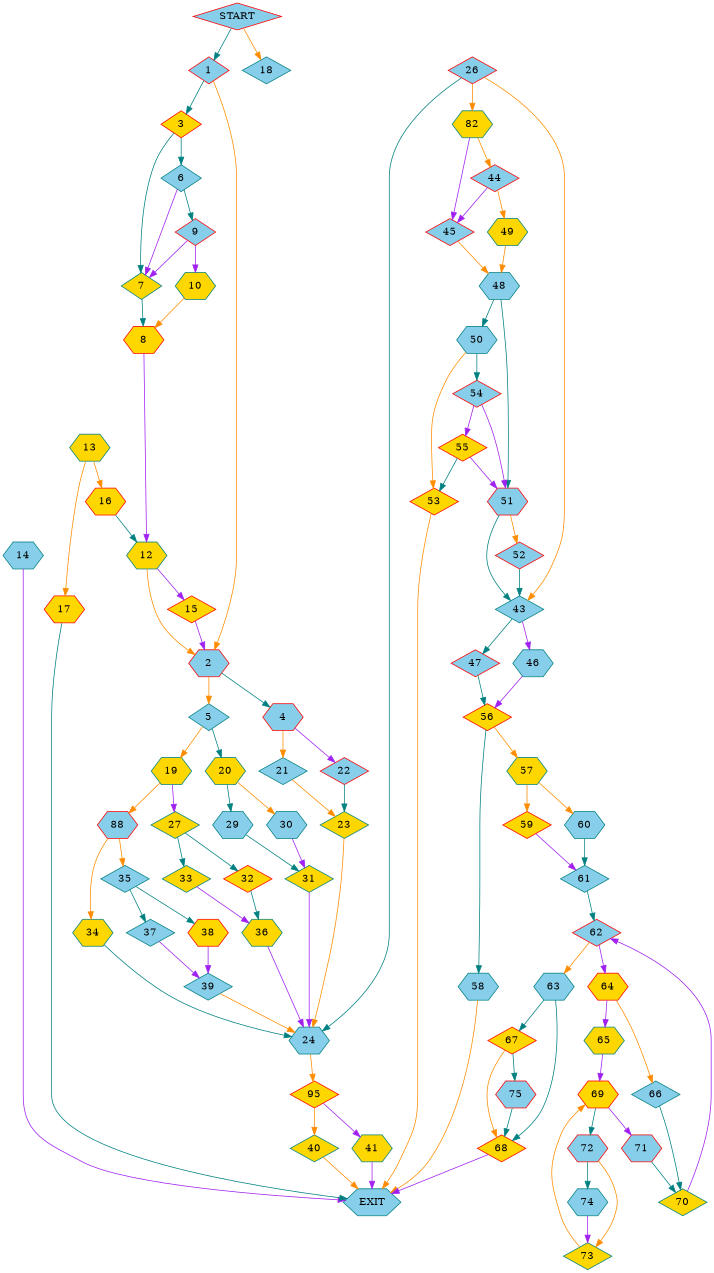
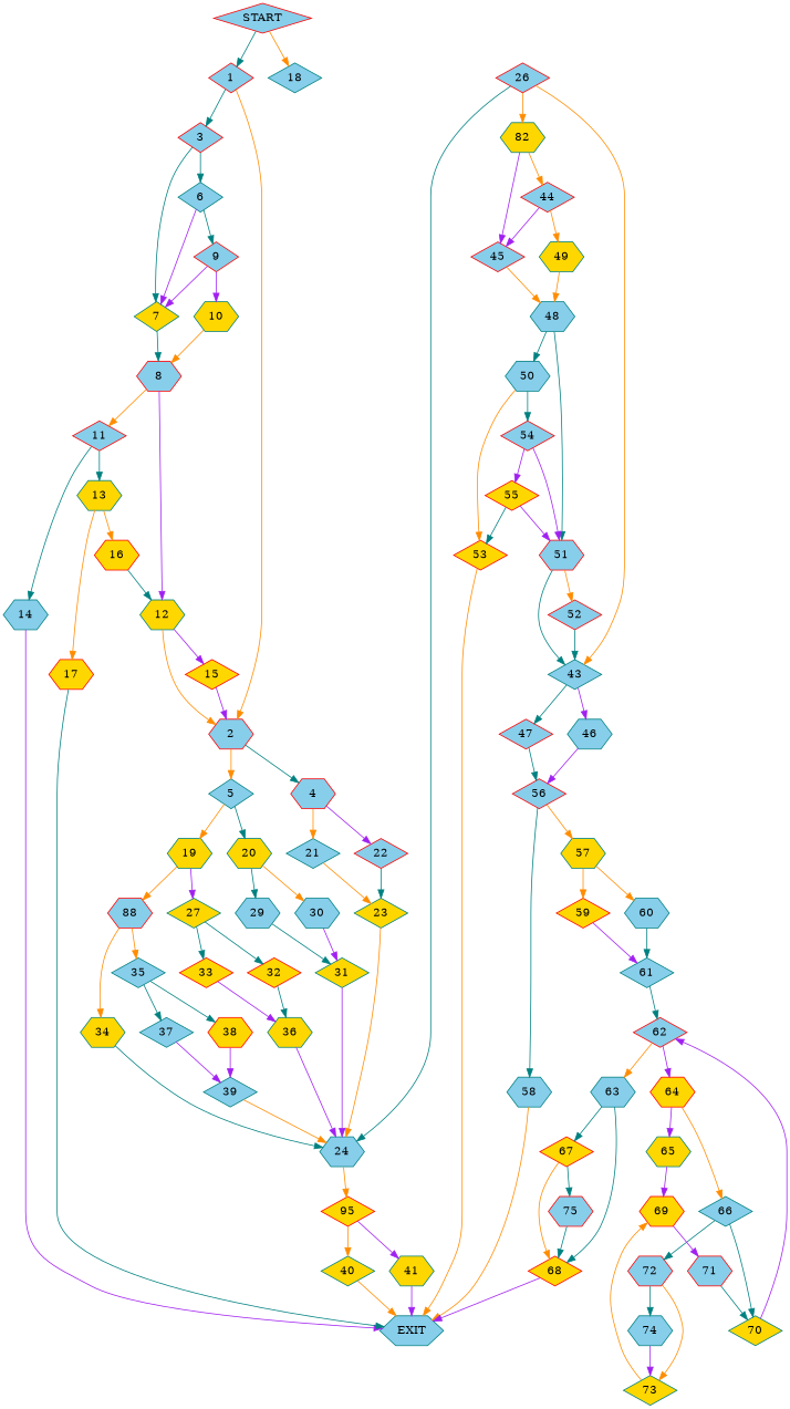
  digraph {
    node [color=teal fillcolor=skyblue shape=diamond style=filled]
    edge [color=teal]
    n1 [color=red label=START]
    1 [color=red]
    18
    2 [color=red shape=hexagon]
-   3 [color=red fillcolor=gold]
+   3 [color=red]
    n6 [label=EXIT shape=hexagon]
    4 [color=red shape=hexagon]
    5
    6
    7 [fillcolor=gold]
    21
    22 [color=red]
    19 [fillcolor=gold shape=hexagon]
    20 [fillcolor=gold shape=hexagon]
    9 [color=red]
-   8 [color=red fillcolor=gold shape=hexagon]
+   8 [color=red shape=hexagon]
    23 [fillcolor=gold]
    27 [fillcolor=gold]
    n19 [color=red label=88 shape=hexagon]
    29 [shape=hexagon]
    30 [shape=hexagon]
    10 [fillcolor=gold shape=hexagon]
+   11 [color=red]
    12 [fillcolor=gold shape=hexagon]
    13 [fillcolor=gold shape=hexagon]
    14 [shape=hexagon]
    15 [color=red fillcolor=gold]
    16 [color=red fillcolor=gold shape=hexagon]
    17 [color=red fillcolor=gold shape=hexagon]
    32 [color=red fillcolor=gold]
-   33 [fillcolor=gold]
+   33 [color=red fillcolor=gold]
    34 [fillcolor=gold shape=hexagon]
    35
    31 [fillcolor=gold]
    24 [shape=hexagon]
    n36 [color=red fillcolor=gold label=95]
    40 [fillcolor=gold]
    41 [fillcolor=gold shape=hexagon]
    26 [color=red]
    n40 [fillcolor=gold label=82 shape=hexagon]
    43
    44 [color=red]
    45 [color=red]
    46 [shape=hexagon]
    47 [color=red]
    36 [fillcolor=gold shape=hexagon]
    37
    38 [color=red fillcolor=gold shape=hexagon]
    39
    49 [fillcolor=gold shape=hexagon]
    48 [shape=hexagon]
-   56 [color=red fillcolor=gold]
+   56 [color=red]
    50 [shape=hexagon]
    51 [color=red shape=hexagon]
    57 [fillcolor=gold shape=hexagon]
    58 [shape=hexagon]
    53 [color=red fillcolor=gold]
    54 [color=red]
    52 [color=red]
    55 [color=red fillcolor=gold]
    59 [color=red fillcolor=gold]
    60 [shape=hexagon]
    61
    62 [color=red]
    63 [shape=hexagon]
    64 [color=red fillcolor=gold shape=hexagon]
    67 [color=red fillcolor=gold]
    68 [color=red fillcolor=gold]
    65 [fillcolor=gold shape=hexagon]
    66
    75 [color=red shape=hexagon]
    69 [color=red fillcolor=gold shape=hexagon]
    70 [fillcolor=gold]
    71 [color=red shape=hexagon]
    72 [color=red shape=hexagon]
    73 [fillcolor=gold]
    74 [shape=hexagon]
    n1 -> 1
    n1 -> 18 [color=darkorange]
    1 -> 2 [color=darkorange]
    1 -> 3
    2 -> 4
    2 -> 5 [color=darkorange]
    3 -> 6
    3 -> 7
    4 -> 21 [color=darkorange]
    4 -> 22 [color=purple]
    5 -> 19 [color=darkorange]
    5 -> 20
    6 -> 7 [color=purple]
    6 -> 9
    7 -> 8
    21 -> 23 [color=darkorange]
    22 -> 23
    19 -> 27 [color=purple]
    19 -> n19 [color=darkorange]
    20 -> 29
    20 -> 30 [color=darkorange]
    9 -> 7 [color=purple]
    9 -> 10 [color=purple]
+   8 -> 11 [color=darkorange]
    8 -> 12 [color=purple]
    23 -> 24 [color=darkorange]
    27 -> 32
    27 -> 33
    n19 -> 34 [color=darkorange]
    n19 -> 35 [color=darkorange]
    29 -> 31
    30 -> 31 [color=purple]
    10 -> 8 [color=darkorange]
+   11 -> 13
+   11 -> 14
    12 -> 2 [color=darkorange]
    12 -> 15 [color=purple]
    13 -> 16 [color=darkorange]
    13 -> 17 [color=darkorange]
    14 -> n6 [color=purple]
    15 -> 2 [color=purple]
    16 -> 12
    17 -> n6
    32 -> 36
    33 -> 36 [color=purple]
    34 -> 24
    35 -> 37
    35 -> 38
    31 -> 24 [color=purple]
    24 -> n36 [color=darkorange]
    n36 -> 40 [color=darkorange]
    n36 -> 41 [color=purple]
    40 -> n6 [color=darkorange]
    41 -> n6 [color=purple]
    26 -> 24
    26 -> n40 [color=darkorange]
    26 -> 43 [color=darkorange]
    n40 -> 44 [color=darkorange]
    n40 -> 45 [color=purple]
    43 -> 46 [color=purple]
    43 -> 47
    44 -> 45 [color=purple]
    44 -> 49 [color=darkorange]
    45 -> 48 [color=darkorange]
    46 -> 56 [color=purple]
    47 -> 56
    36 -> 24 [color=purple]
    37 -> 39 [color=purple]
    38 -> 39 [color=purple]
    39 -> 24 [color=darkorange]
    49 -> 48 [color=darkorange]
    48 -> 50
    48 -> 51
    56 -> 57 [color=darkorange]
    56 -> 58
    50 -> 53 [color=darkorange]
    50 -> 54
    51 -> 43
    51 -> 52 [color=darkorange]
    57 -> 59 [color=darkorange]
    57 -> 60 [color=darkorange]
    58 -> n6 [color=darkorange]
    53 -> n6 [color=darkorange]
    54 -> 51 [color=purple]
    54 -> 55 [color=purple]
    52 -> 43
    55 -> 51 [color=purple]
    55 -> 53
    59 -> 61 [color=purple]
    60 -> 61
    61 -> 62
    62 -> 63 [color=darkorange]
    62 -> 64 [color=purple]
    63 -> 67
    63 -> 68
    64 -> 65 [color=purple]
    64 -> 66 [color=darkorange]
    67 -> 68 [color=darkorange]
    67 -> 75
    68 -> n6 [color=purple]
    65 -> 69 [color=purple]
    66 -> 70
    75 -> 68
    69 -> 71 [color=purple]
-   69 -> 72
+   66 -> 72
    70 -> 62 [color=purple]
    71 -> 70
    72 -> 73 [color=darkorange]
    72 -> 74
    73 -> 69 [color=darkorange]
    74 -> 73 [color=purple]
  }
